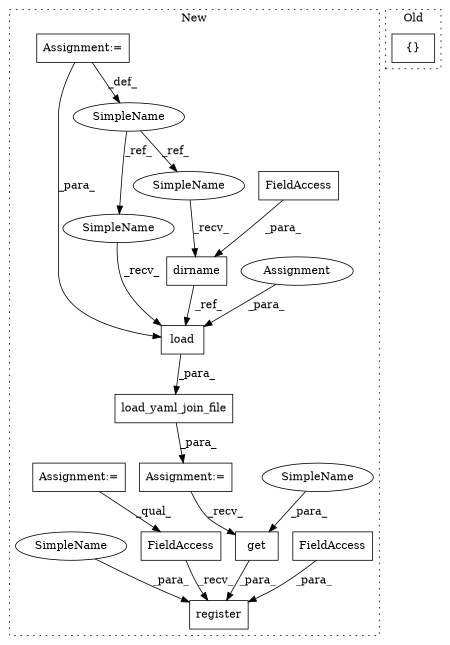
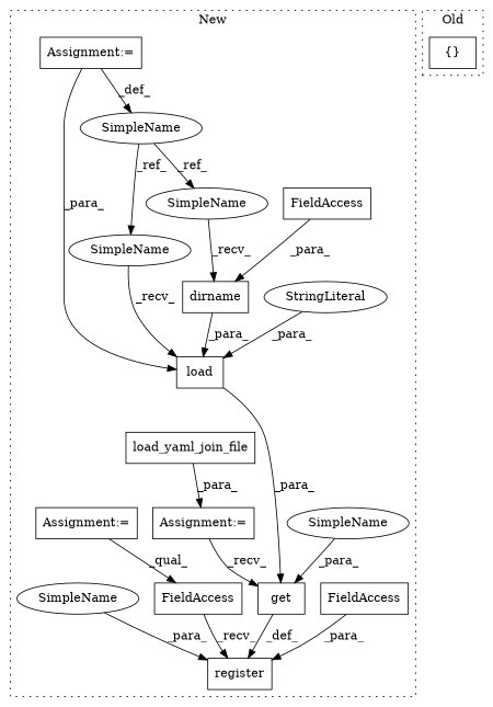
  digraph {
    node [a=32 l=4 s=2290 shape=box]
    n1 [l="22,1" label=load_yaml_join_file s="3075,3146"]
    n2 [l="8,1" label=dirname s="3112,3128"]
    n3 [a=22 l=8 label=FieldAccess s=3120]
    n4 [l="5,1" label=load s="3102,3145"]
-   n5 [a=45 l=15 label=Assignment s=3130 shape=ellipse]
+   n5 [a=45 l=15 label=StringLiteral s=3130 shape=ellipse]
    n6 [a=7 l=1 label="Assignment:=" s=3074]
    n7 [l="9,1" label=register s="3167,3336"]
    n8 [a=22 l=13 label=FieldAccess s=3153]
    n9 [a=22 l=51 label=FieldAccess s=3176]
    n10 [l="4,1" label=get s="3287,3313"]
    n11 [a=42 label=SimpleName shape=ellipse]
    n12 [a=7 label="Assignment:="]
    n13 [a=7 label="Assignment:=" s=2419]
    n14 [a=42 label=SimpleName s=3107 shape=ellipse]
    n15 [a=42 label=SimpleName s=3097 shape=ellipse]
    n16 [a=42 l=22 label=SimpleName s=3291 shape=ellipse]
    n17 [a=42 l=22 label=SimpleName s=3228 shape=ellipse]
    n18 [a=4 l="1,1" label="{}" s="1749,1757"]
    subgraph cluster_1 {
      label=New
      style=dotted
      n1
      n2
      n3
      n4
      n5
      n6
      n7
      n8
      n9
      n10
      n11
      n12
      n13
      n14
      n15
      n16
      n17
    }
    subgraph cluster_2 {
      label=Old
      style=dotted
      n18
    }
    n1 -> n6 [label=_para_]
-   n2 -> n4 [label=_ref_]
+   n2 -> n4 [label=_para_]
    n3 -> n2 [label=_para_]
-   n4 -> n1 [label=_para_]
+   n4 -> n10 [label=_para_]
    n5 -> n4 [label=_para_]
    n6 -> n10 [label=_recv_]
    n8 -> n7 [label=_recv_]
    n9 -> n7 [label=_para_]
-   n10 -> n7 [label=_para_]
+   n10 -> n7 [label=_def_]
    n11 -> n14 [label=_ref_]
    n11 -> n15 [label=_ref_]
    n12 -> n4 [label=_para_]
    n12 -> n11 [label=_def_]
    n13 -> n8 [label=_qual_]
    n14 -> n2 [label=_recv_]
    n15 -> n4 [label=_recv_]
    n16 -> n10 [label=_para_]
    n17 -> n7 [label=_para_]
  }
